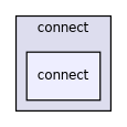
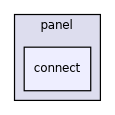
  digraph {
    compound=true
    rankdir=LR
    n1 [fillcolor="#eeeeff" fontname=Helvetica fontsize=10 label=connect pencolor=black shape=box style=filled]
    subgraph cluster_1 {
      bgcolor="#ddddee"
      fontname=Helvetica
      fontsize=10
-     label=connect
+     label=panel
      pencolor=black
      n1
    }
  }
